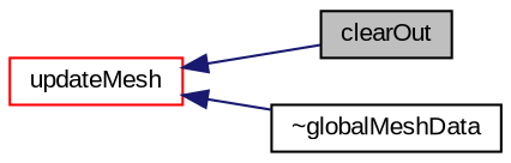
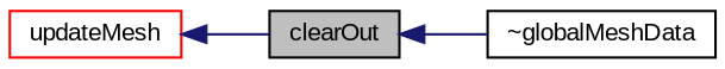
  digraph {
    fontname="Liberation Sans"
    rankdir=LR
    node [color=black fontname="Liberation Sans" fontsize=10 shape=record]
    edge [color=midnightblue dir=back fontname="Liberation Sans" fontsize=10 labelfontname=Helvetica labelfontsize=10 style=solid]
    n1 [fillcolor=grey75 fontcolor=black height=0.2 label=clearOut style=filled width=0.4]
    n2 [height=0.2 label="~globalMeshData" width=0.4]
    n3 [color=red height=0.2 label=updateMesh width=0.4]
-   n3 -> n2
+   n1 -> n2
    n3 -> n1
  }
